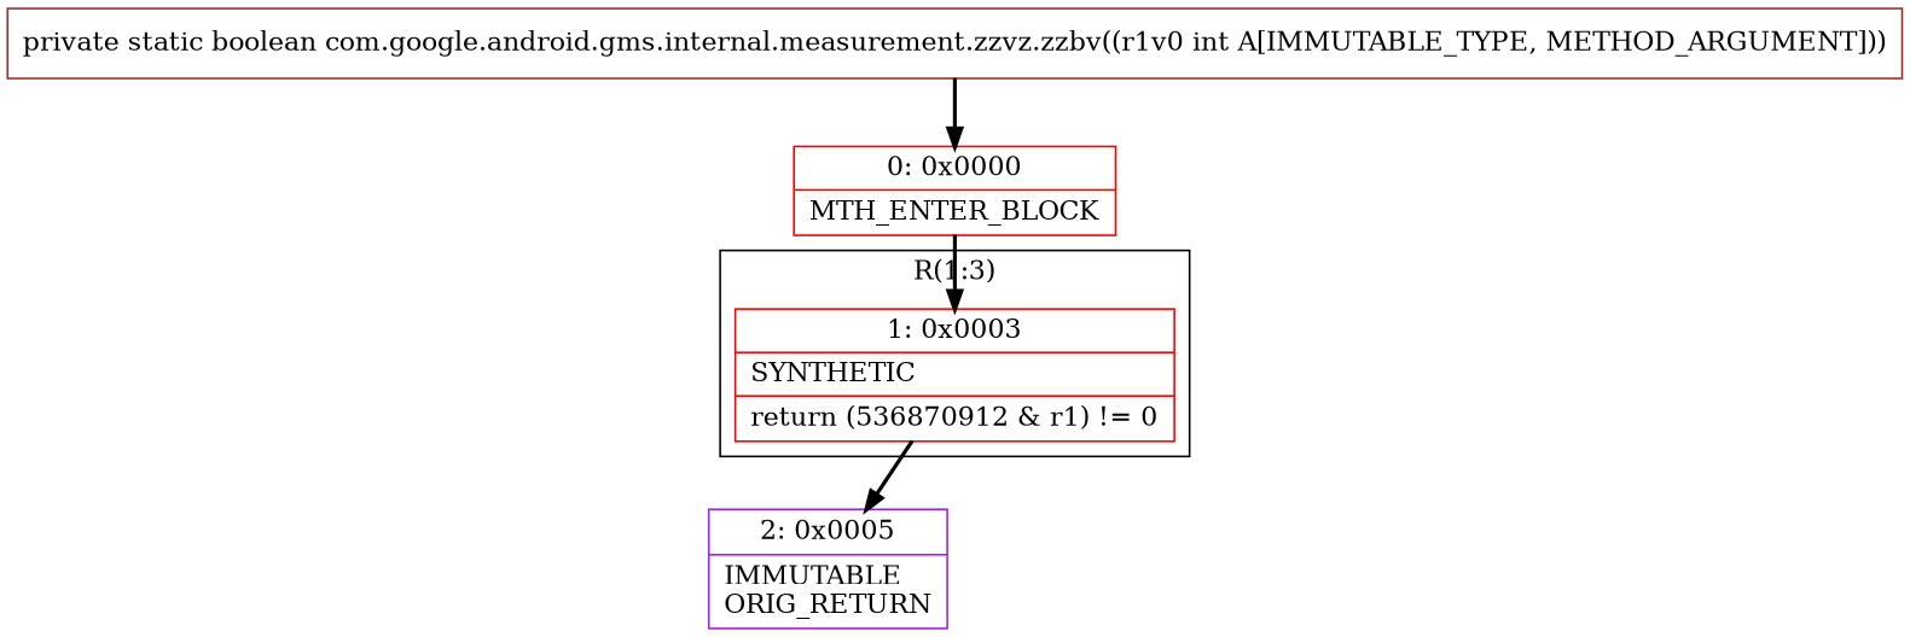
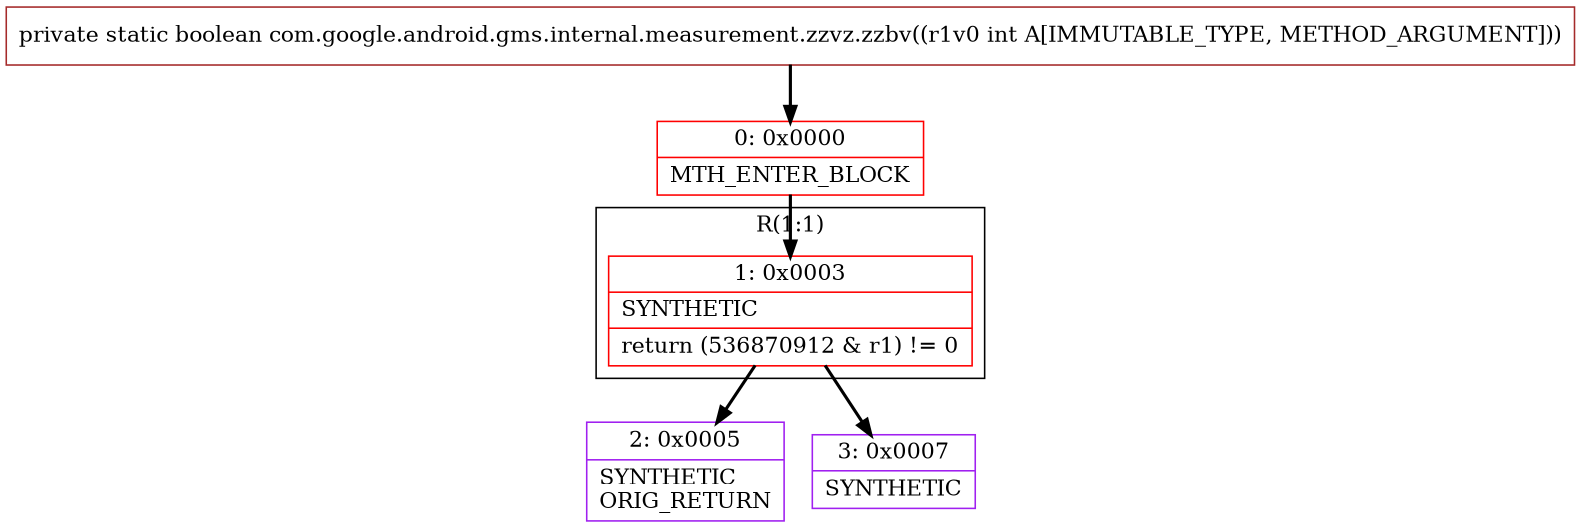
  digraph {
    node [color=red shape=record]
    edge [style=bold]
    n1 [label="{1\:\ 0x0003|SYNTHETIC\l|return (536870912 & r1) != 0\l}"]
-   n2 [color=purple label="{2\:\ 0x0005|IMMUTABLE\lORIG_RETURN\l}"]
+   n2 [color=purple label="{2\:\ 0x0005|SYNTHETIC\lORIG_RETURN\l}"]
+   n3 [color=purple label="{3\:\ 0x0007|SYNTHETIC\l}"]
    n4 [label="{0\:\ 0x0000|MTH_ENTER_BLOCK\l}"]
    n5 [color=brown label="{private static boolean com.google.android.gms.internal.measurement.zzvz.zzbv((r1v0 int A[IMMUTABLE_TYPE, METHOD_ARGUMENT])) }"]
    subgraph cluster_1 {
-     label="R(1:3)"
+     label="R(1:1)"
      n1
    }
    n1 -> n2
+   n1 -> n3
    n4 -> n1
    n5 -> n4
  }
